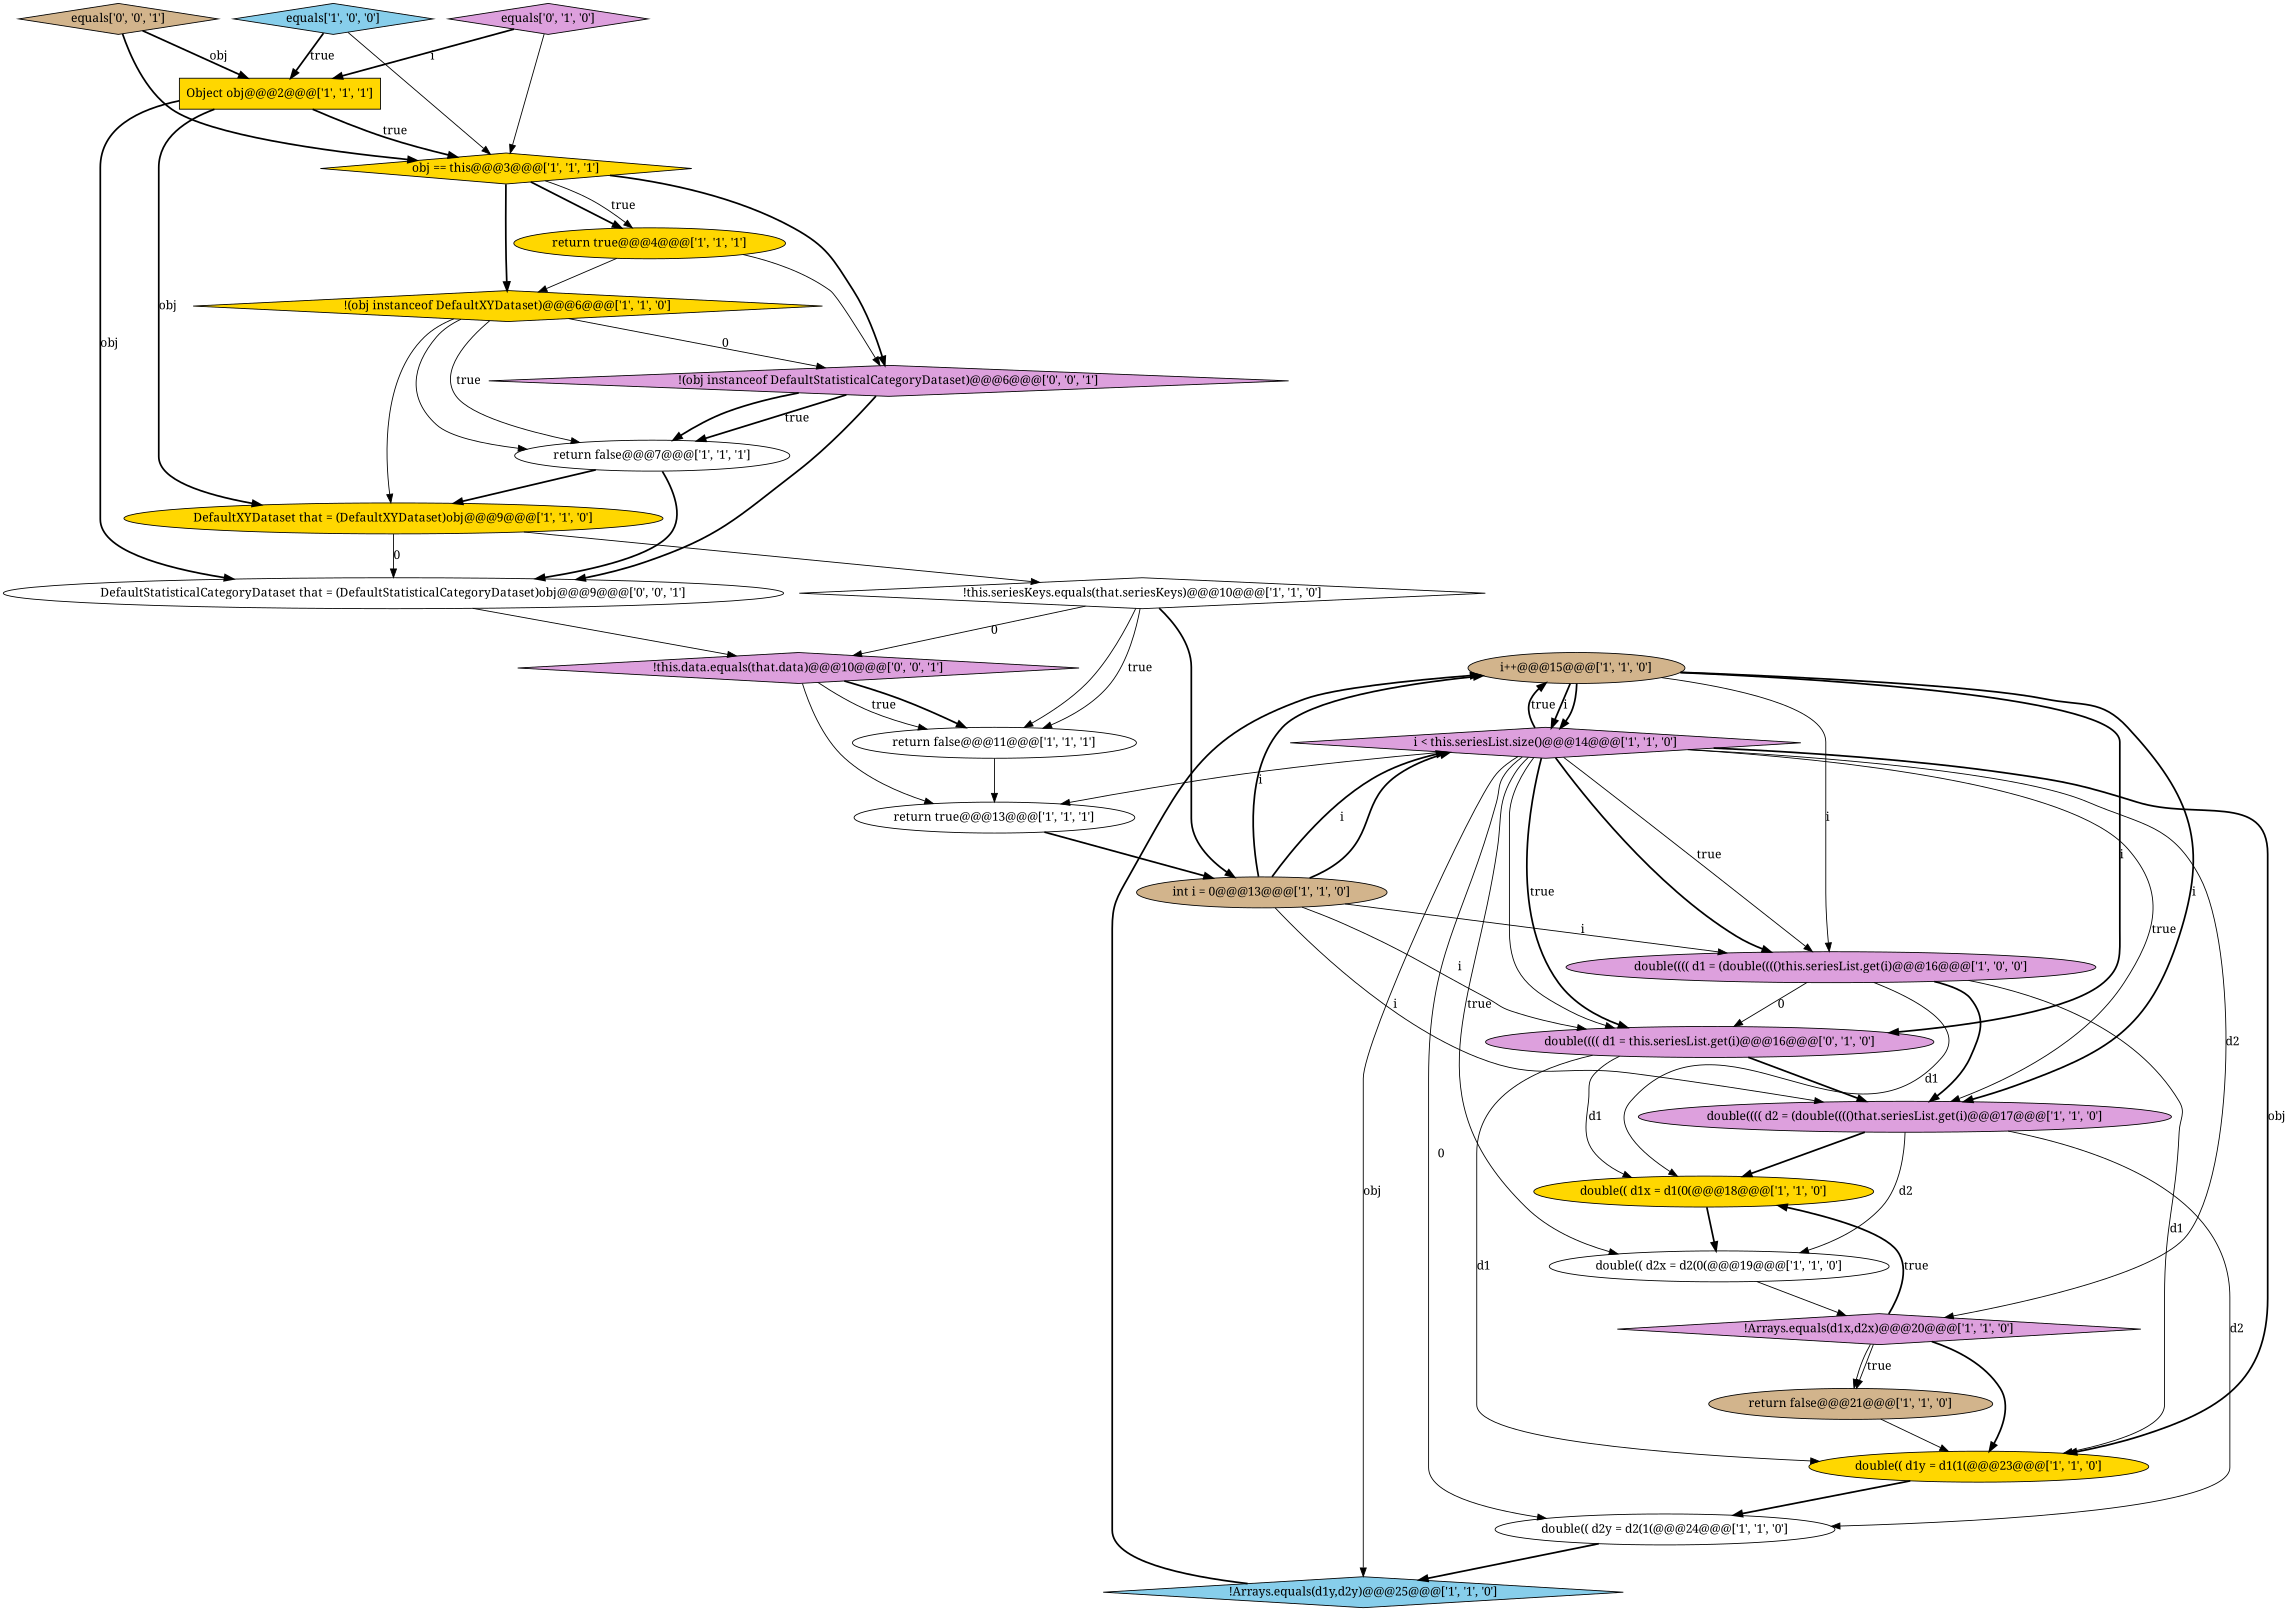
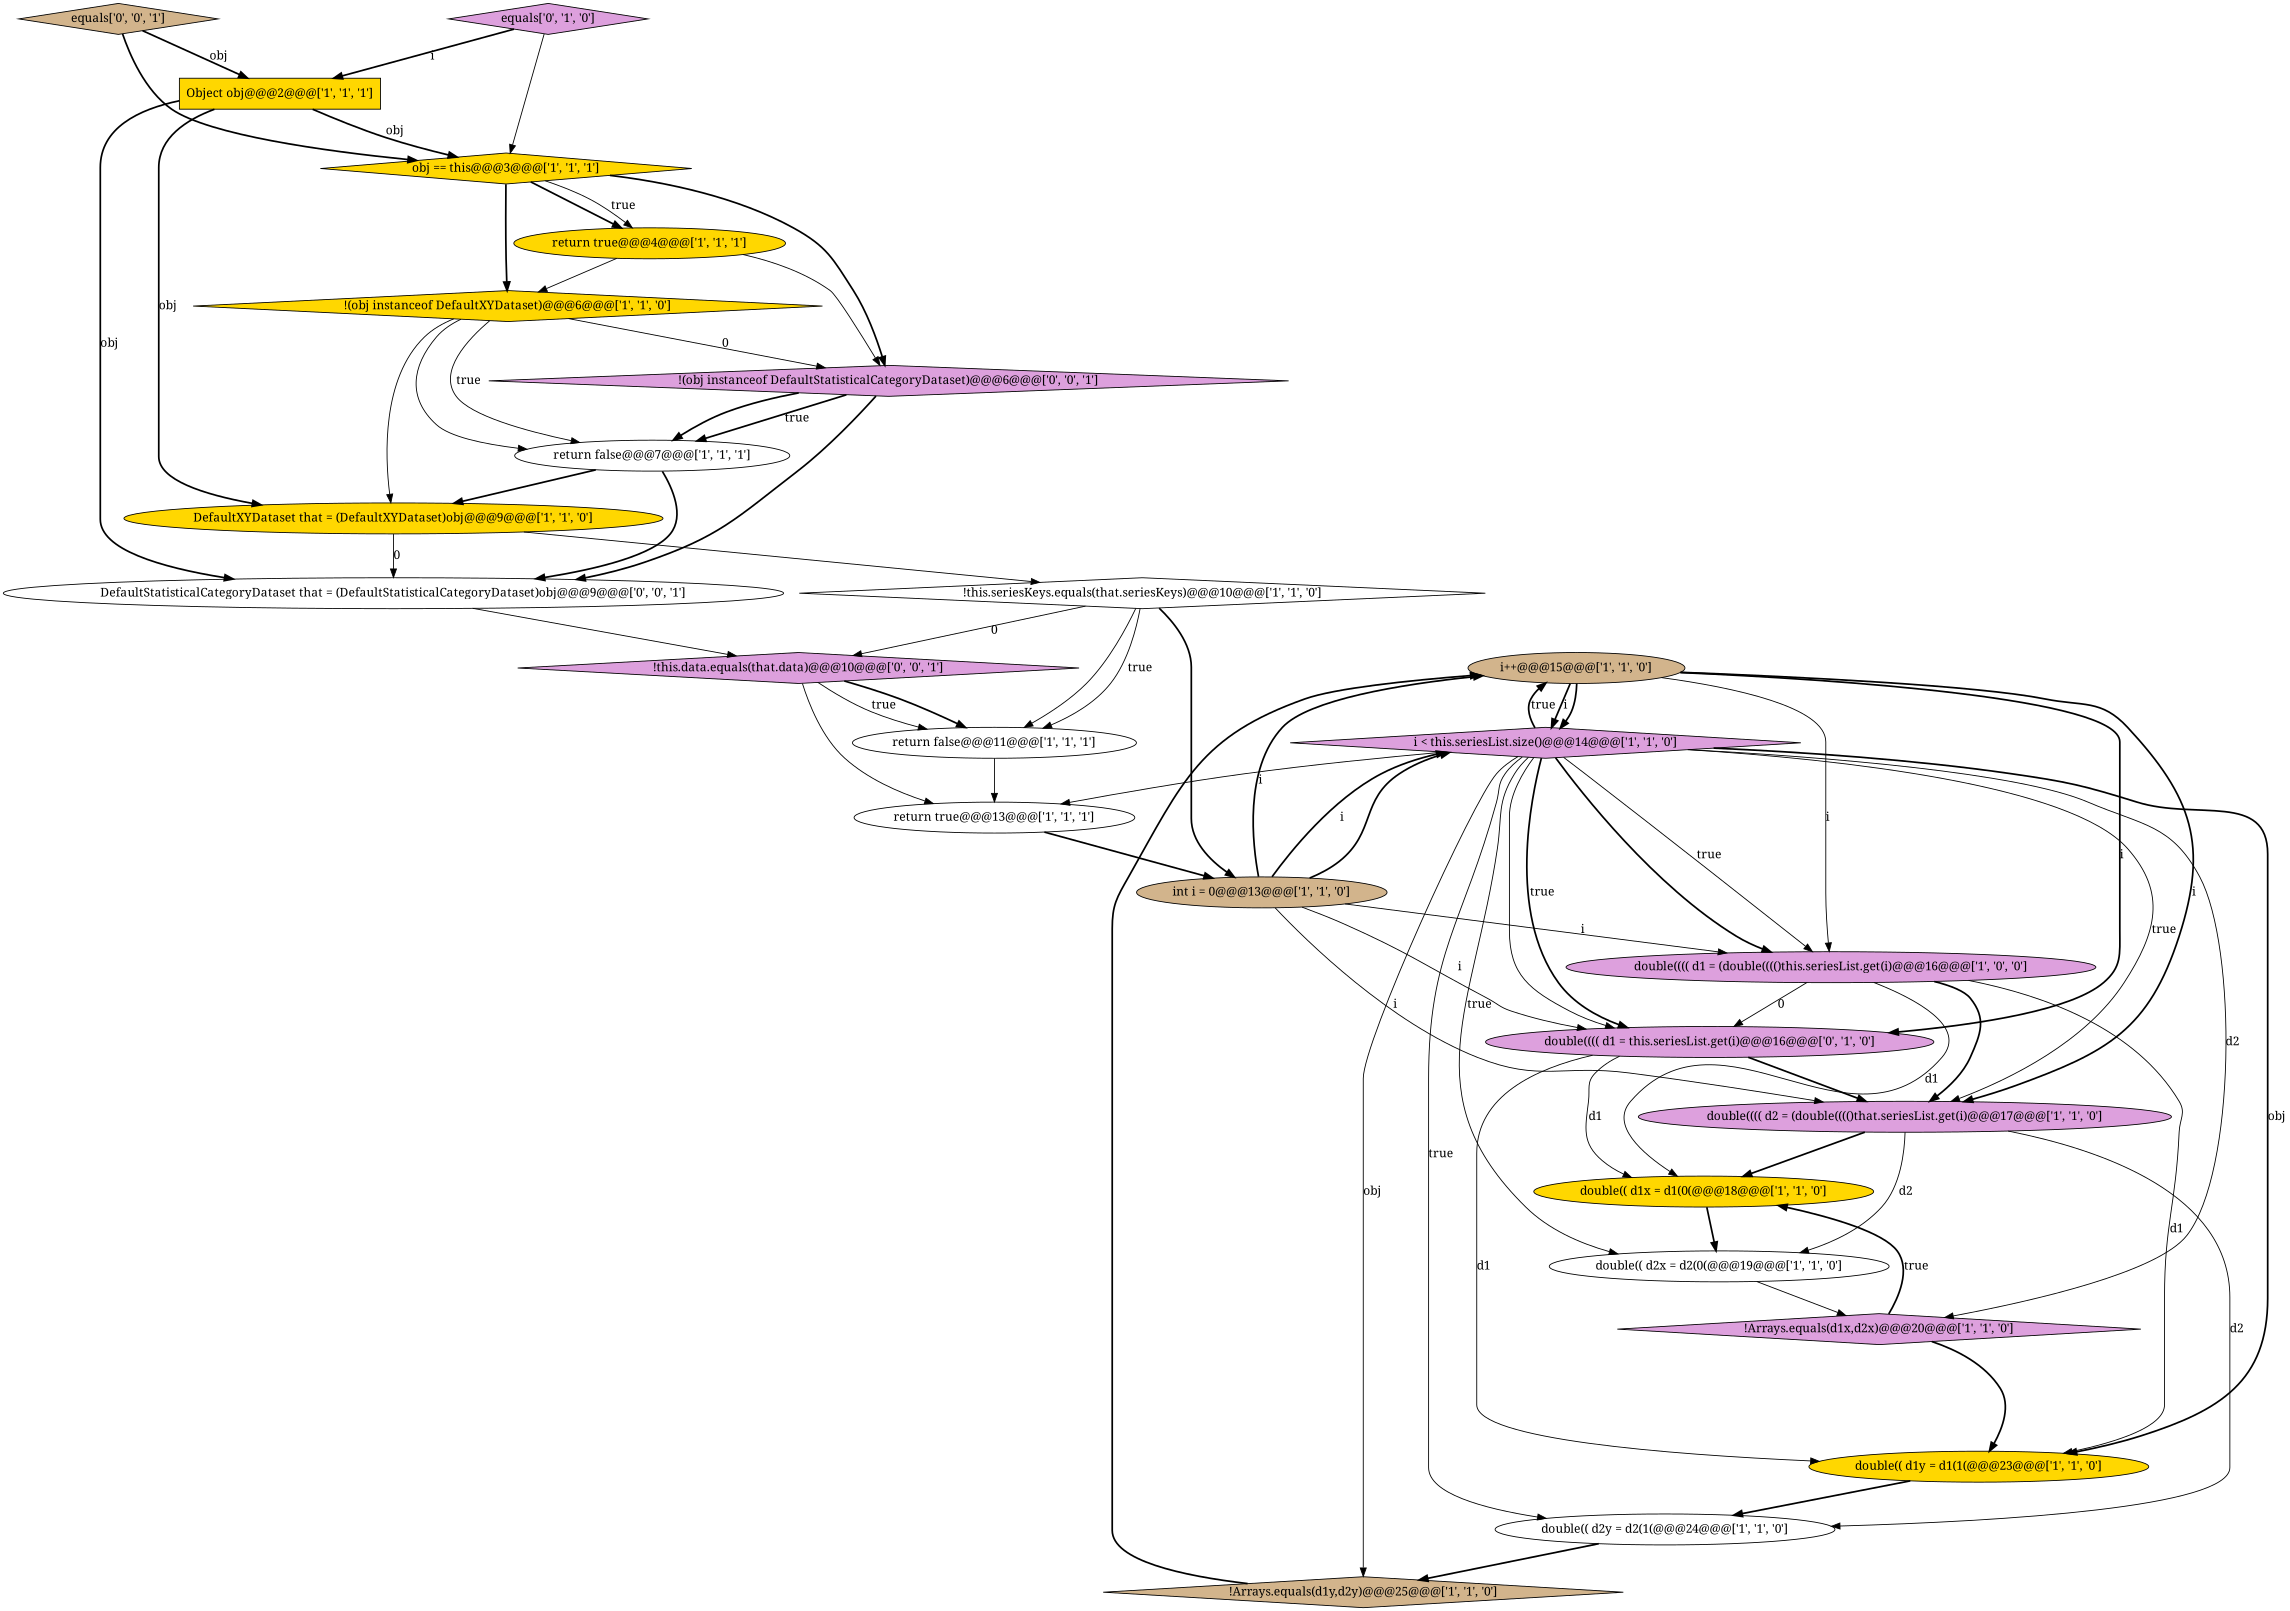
  digraph {
    fontname="Noto Serif"
    node [fillcolor=plum fontname="Noto Serif" shape=ellipse style=filled]
    edge [fontname="Noto Serif" style=solid]
    n1 [fillcolor=tan label="i++@@@15@@@['1', '1', '0']"]
    n2 [label="double(((( d1 = (double(((()this.seriesList.get(i)@@@16@@@['1', '0', '0']"]
    n3 [label="double(((( d1 = this.seriesList.get(i)@@@16@@@['0', '1', '0']"]
    n4 [label="double(((( d2 = (double(((()that.seriesList.get(i)@@@17@@@['1', '1', '0']"]
    n5 [label="i < this.seriesList.size()@@@14@@@['1', '1', '0']" shape=diamond]
    n6 [fillcolor=gold label="!(obj instanceof DefaultXYDataset)@@@6@@@['1', '1', '0']" shape=diamond]
    n7 [label="!(obj instanceof DefaultStatisticalCategoryDataset)@@@6@@@['0', '0', '1']" shape=diamond]
    n8 [fillcolor=gold label="DefaultXYDataset that = (DefaultXYDataset)obj@@@9@@@['1', '1', '0']"]
    n9 [fillcolor=white label="return false@@@7@@@['1', '1', '1']"]
    n10 [fillcolor=white label="DefaultStatisticalCategoryDataset that = (DefaultStatisticalCategoryDataset)obj@@@9@@@['0', '0', '1']"]
    n11 [fillcolor=white label="!this.seriesKeys.equals(that.seriesKeys)@@@10@@@['1', '1', '0']" shape=diamond]
    n12 [fillcolor=gold label="double(( d1x = d1(0(@@@18@@@['1', '1', '0']"]
    n13 [fillcolor=gold label="double(( d1y = d1(1(@@@23@@@['1', '1', '0']"]
    n14 [fillcolor=white label="double(( d2x = d2(0(@@@19@@@['1', '1', '0']"]
    n15 [fillcolor=white label="double(( d2y = d2(1(@@@24@@@['1', '1', '0']"]
    n16 [label="!this.data.equals(that.data)@@@10@@@['0', '0', '1']" shape=diamond]
    n17 [fillcolor=white label="return true@@@13@@@['1', '1', '1']"]
    n18 [fillcolor=white label="return false@@@11@@@['1', '1', '1']"]
    n19 [fillcolor=tan label="int i = 0@@@13@@@['1', '1', '0']"]
    n20 [label="!Arrays.equals(d1x,d2x)@@@20@@@['1', '1', '0']" shape=diamond]
    n21 [fillcolor=gold label="Object obj@@@2@@@['1', '1', '1']" shape=box]
    n22 [fillcolor=gold label="obj == this@@@3@@@['1', '1', '1']" shape=diamond]
    n23 [fillcolor=gold label="return true@@@4@@@['1', '1', '1']"]
-   n24 [fillcolor=tan label="return false@@@21@@@['1', '1', '0']"]
-   n25 [fillcolor=skyblue label="!Arrays.equals(d1y,d2y)@@@25@@@['1', '1', '0']" shape=diamond]
+   n25 [fillcolor=tan label="!Arrays.equals(d1y,d2y)@@@25@@@['1', '1', '0']" shape=diamond]
    n26 [fillcolor=tan label="equals['0', '0', '1']" shape=diamond]
    n27 [label="equals['0', '1', '0']" shape=diamond]
-   n28 [fillcolor=skyblue label="equals['1', '0', '0']" shape=diamond]
    n1 -> n2 [label=i]
    n1 -> n3 [label=i style=bold]
    n1 -> n4 [label=i style=bold]
    n1 -> n5 [label=i style=bold]
    n1 -> n5 [style=bold]
    n2 -> n3 [label=0]
    n2 -> n4 [style=bold]
    n2 -> n12 [label=d1]
    n2 -> n13 [label=d1]
    n3 -> n4 [style=bold]
    n3 -> n12 [label=d1]
    n3 -> n13 [label=d1]
    n4 -> n12 [style=bold]
    n4 -> n14 [label=d2]
    n4 -> n15 [label=d2]
    n5 -> n1 [label=true style=bold]
    n5 -> n2 [style=bold]
    n5 -> n2 [label=true]
    n5 -> n3 [label=true style=bold]
    n5 -> n3
    n5 -> n4 [label=true]
    n5 -> n13 [label=obj style=bold]
    n5 -> n14 [label=true]
-   n5 -> n15 [label=0]
+   n5 -> n15 [label=true]
    n5 -> n17
    n5 -> n20 [label=d2]
    n5 -> n25 [label=obj]
    n6 -> n7 [label=0]
    n6 -> n8
    n6 -> n9
    n6 -> n9 [label=true]
    n7 -> n9 [style=bold]
    n7 -> n9 [label=true style=bold]
    n7 -> n10 [style=bold]
    n8 -> n10 [label=0]
    n8 -> n11
    n9 -> n8 [style=bold]
    n9 -> n10 [style=bold]
    n10 -> n16
    n11 -> n16 [label=0]
    n11 -> n18
    n11 -> n18 [label=true]
    n11 -> n19 [style=bold]
    n12 -> n14 [style=bold]
    n13 -> n15 [style=bold]
    n14 -> n20
    n15 -> n25 [style=bold]
    n16 -> n17
    n16 -> n18 [style=bold]
    n16 -> n18 [label=true]
    n17 -> n19 [style=bold]
    n18 -> n17
    n19 -> n1 [label=i style=bold]
    n19 -> n2 [label=i]
    n19 -> n3 [label=i]
    n19 -> n4 [label=i]
    n19 -> n5 [style=bold]
    n19 -> n5 [label=i style=bold]
    n20 -> n12 [label=true style=bold]
    n20 -> n13 [style=bold]
-   n20 -> n24
-   n20 -> n24 [label=true]
    n21 -> n8 [label=obj style=bold]
    n21 -> n10 [label=obj style=bold]
-   n21 -> n22 [label=true style=bold]
+   n21 -> n22 [label=obj style=bold]
    n22 -> n6 [style=bold]
    n22 -> n7 [style=bold]
    n22 -> n23 [style=bold]
    n22 -> n23 [label=true]
    n23 -> n6
    n23 -> n7
-   n24 -> n13
    n25 -> n1 [style=bold]
    n26 -> n21 [label=obj style=bold]
    n26 -> n22 [style=bold]
    n27 -> n21 [label=i style=bold]
    n27 -> n22
-   n28 -> n21 [label=true style=bold]
-   n28 -> n22
  }
